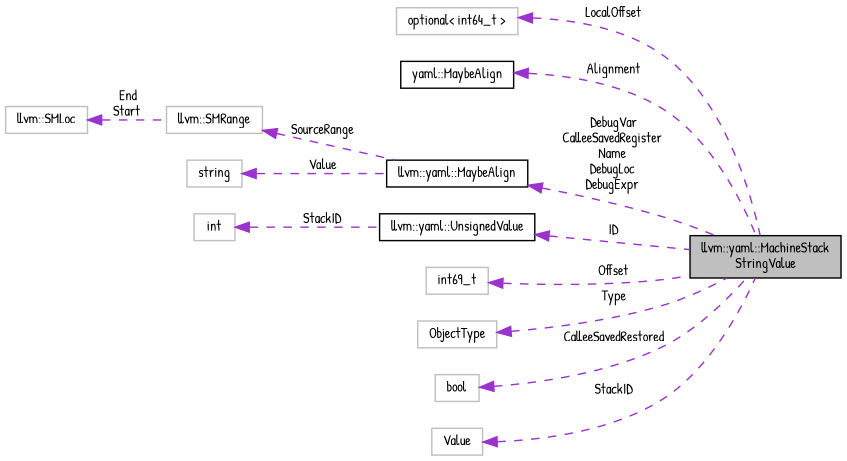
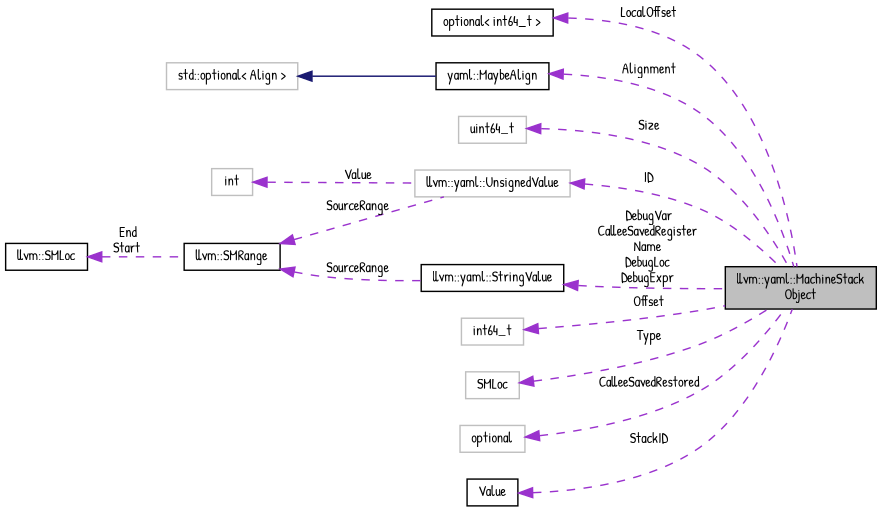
  digraph {
    fontname="Patrick Hand"
    rankdir=LR
    node [color=grey75 fontname="Patrick Hand" fontsize=10 shape=record]
    edge [color=darkorchid3 dir=back fontname="Patrick Hand" fontsize=10 labelfontname=Helvetica labelfontsize=10 style=dashed]
-   n1 [color=black fillcolor=grey75 fontcolor=black height=0.2 label="llvm::yaml::MachineStack\lStringValue" style=filled width=0.4]
-   n2 [height=0.2 label="optional\< int64_t \>" width=0.4]
+   n1 [color=black fillcolor=grey75 fontcolor=black height=0.2 label="llvm::yaml::MachineStack\lObject" style=filled width=0.4]
+   n2 [color=black height=0.2 label="optional\< int64_t \>" width=0.4]
    n3 [color=black height=0.2 label="yaml::MaybeAlign" width=0.4]
-   n6 [color=black height=0.2 label="llvm::yaml::MaybeAlign" width=0.4]
-   n7 [height=0.2 label="llvm::SMRange" width=0.4]
-   n8 [color=black height=0.2 label="llvm::yaml::UnsignedValue" width=0.4]
-   n9 [height=0.2 label="llvm::SMLoc" width=0.4]
-   n10 [height=0.2 label=string width=0.4]
-   n11 [height=0.2 label=int69_t width=0.4]
-   n12 [height=0.2 label=ObjectType width=0.4]
+   n4 [height=0.2 label="std::optional\< Align \>" width=0.4]
+   n5 [height=0.2 label=uint64_t width=0.4]
+   n6 [color=black height=0.2 label="llvm::yaml::StringValue" width=0.4]
+   n7 [color=black height=0.2 label="llvm::SMRange" width=0.4]
+   n8 [height=0.2 label="llvm::yaml::UnsignedValue" width=0.4]
+   n9 [color=black height=0.2 label="llvm::SMLoc" width=0.4]
+   n11 [height=0.2 label=int64_t width=0.4]
+   n12 [height=0.2 label=SMLoc width=0.4]
    n13 [height=0.2 label=int width=0.4]
-   n14 [height=0.2 label=bool width=0.4]
-   n15 [height=0.2 label=Value width=0.4]
+   n14 [height=0.2 label=optional width=0.4]
+   n15 [color=black height=0.2 label=Value width=0.4]
    n2 -> n1 [label=" LocalOffset"]
    n3 -> n1 [label=" Alignment"]
+   n4 -> n3 [color=midnightblue style=solid]
+   n5 -> n1 [label=" Size"]
    n6 -> n1 [label=" DebugVar\nCalleeSavedRegister\nName\nDebugLoc\nDebugExpr"]
    n7 -> n6 [label=" SourceRange"]
+   n7 -> n8 [label=" SourceRange"]
    n8 -> n1 [label=" ID"]
    n9 -> n7 [label=" End\nStart"]
-   n10 -> n6 [label=" Value"]
    n11 -> n1 [label=" Offset"]
    n12 -> n1 [label=" Type"]
-   n13 -> n8 [label=" StackID"]
+   n13 -> n8 [label=" Value"]
    n14 -> n1 [label=" CalleeSavedRestored"]
    n15 -> n1 [label=" StackID"]
  }
